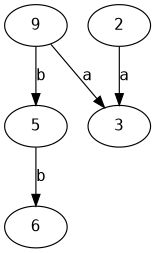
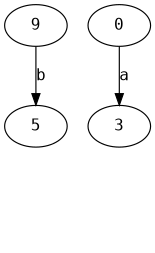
  strict digraph {
    fontname="DejaVu Sans Mono"
    node [fontname="DejaVu Sans Mono"]
    edge [fontname="DejaVu Sans Mono"]
    n1 [label=9]
    3
    5
-   6
-   2
-   n1 -> 3 [label=a]
+   2 [label=0]
    n1 -> 5 [label=b]
-   5 -> 6 [label=b]
    2 -> 3 [label=a]
  }
